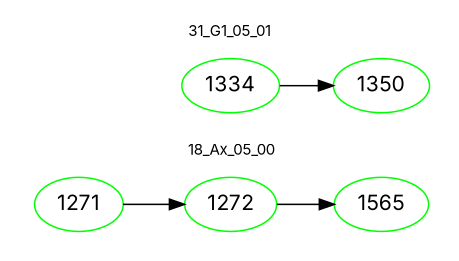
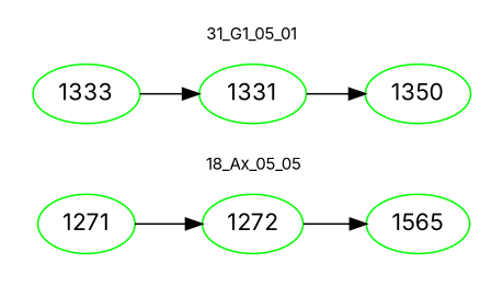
  digraph {
    fontname=Inter
    rankdir=LR
    node [color=green fontname=Inter]
    edge [color=black fontname=Inter]
    n1 [label=1271]
    n2 [label=1272]
    n3 [label=1565]
-   n5 [label=1334]
+   n4 [label=1333]
+   n5 [label=1331]
    n6 [label=1350]
    subgraph cluster_1 {
      color=white
      fontsize=10
-     label="18_Ax_05_00"
+     label="18_Ax_05_05"
      n1
      n2
      n3
    }
    subgraph cluster_2 {
      color=white
      fontsize=10
      label="31_G1_05_01"
+     n4
      n5
      n6
    }
    n1 -> n2
    n2 -> n3
+   n4 -> n5
    n5 -> n6
  }
